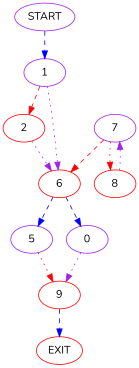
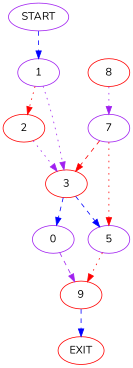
  digraph {
    fontname=Nunito
    node [color=purple fontname=Nunito]
    edge [color=blue fontname=Nunito style=dotted]
    n1 [label=START]
    1
    2 [color=red]
-   3 [color=red label=6]
+   3 [color=red]
    n5 [color=red label=EXIT]
    5
    n7 [label=0]
    9 [color=red]
    7
    8 [color=red]
    n1 -> 1 [style=dashed]
-   1 -> 2 [color=red style=dashed]
+   1 -> 2 [color=red]
    1 -> 3 [color=purple]
    2 -> 3 [color=purple]
    3 -> 5 [style=dashed]
    3 -> n7 [style=dashed]
    5 -> 9 [color=red]
-   n7 -> 9 [color=purple]
+   n7 -> 9 [color=purple style=dashed]
    9 -> n5 [style=dashed]
    7 -> 3 [color=red style=dashed]
-   7 -> 8 [color=red]
+   7 -> 5 [color=red]
    8 -> 7 [color=purple]
  }
